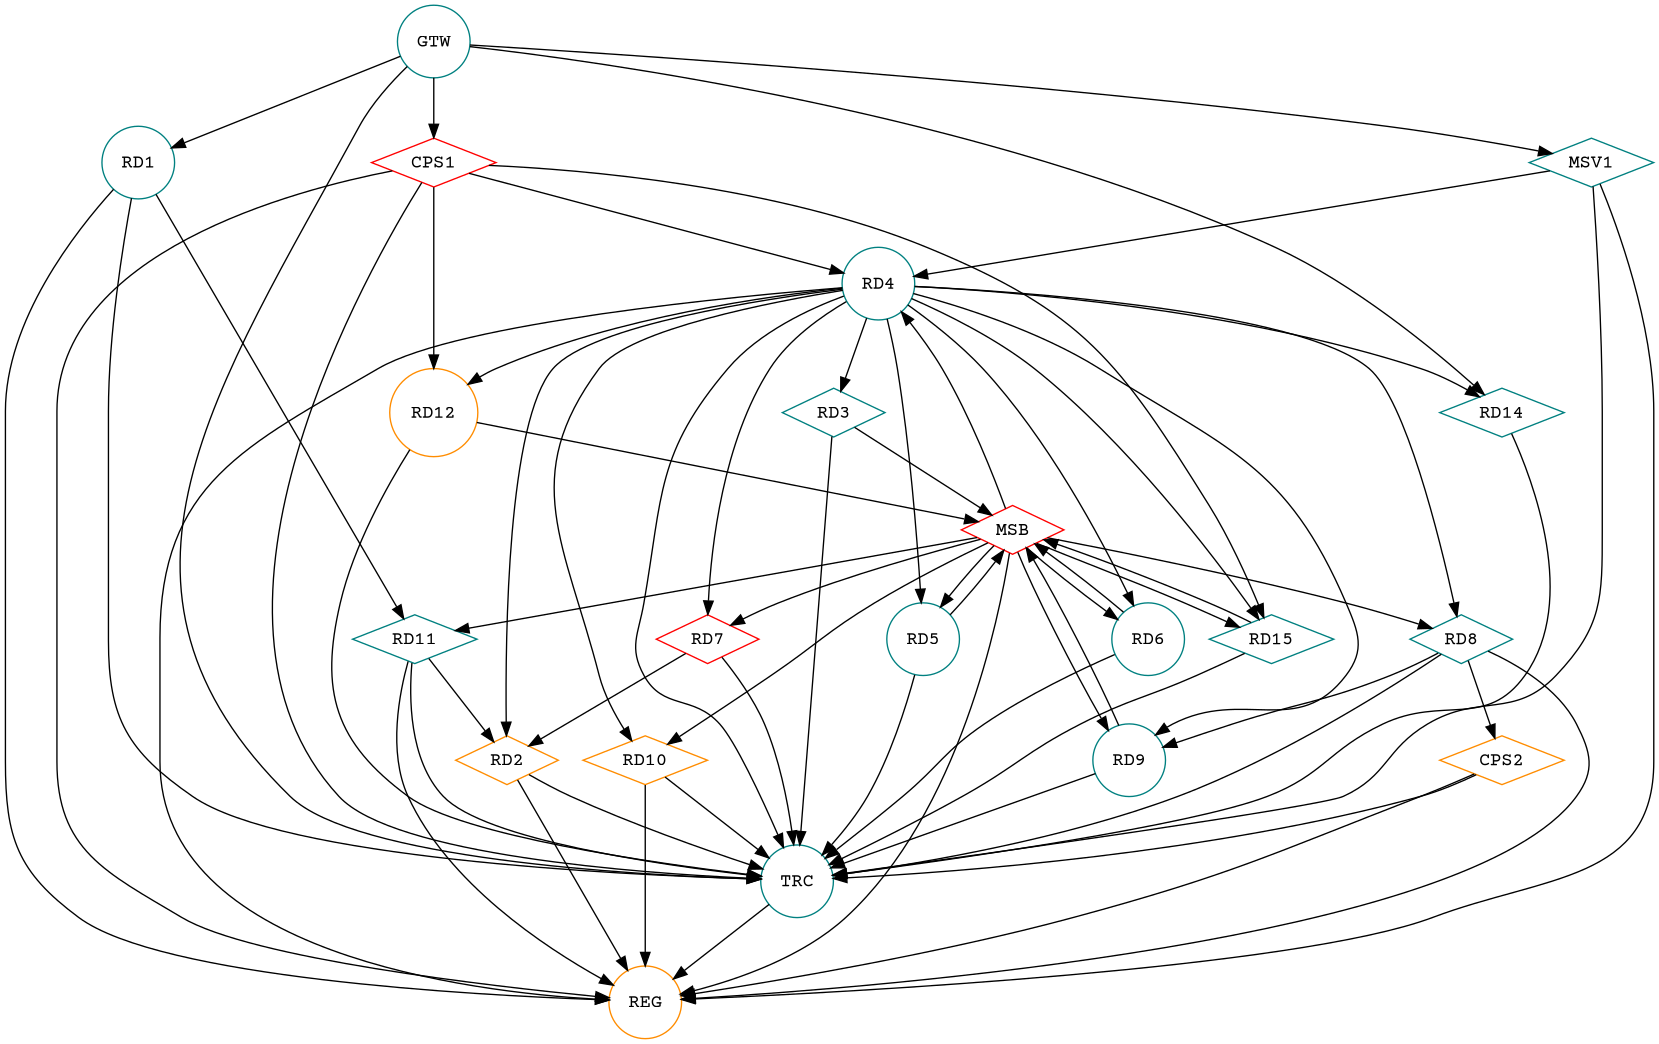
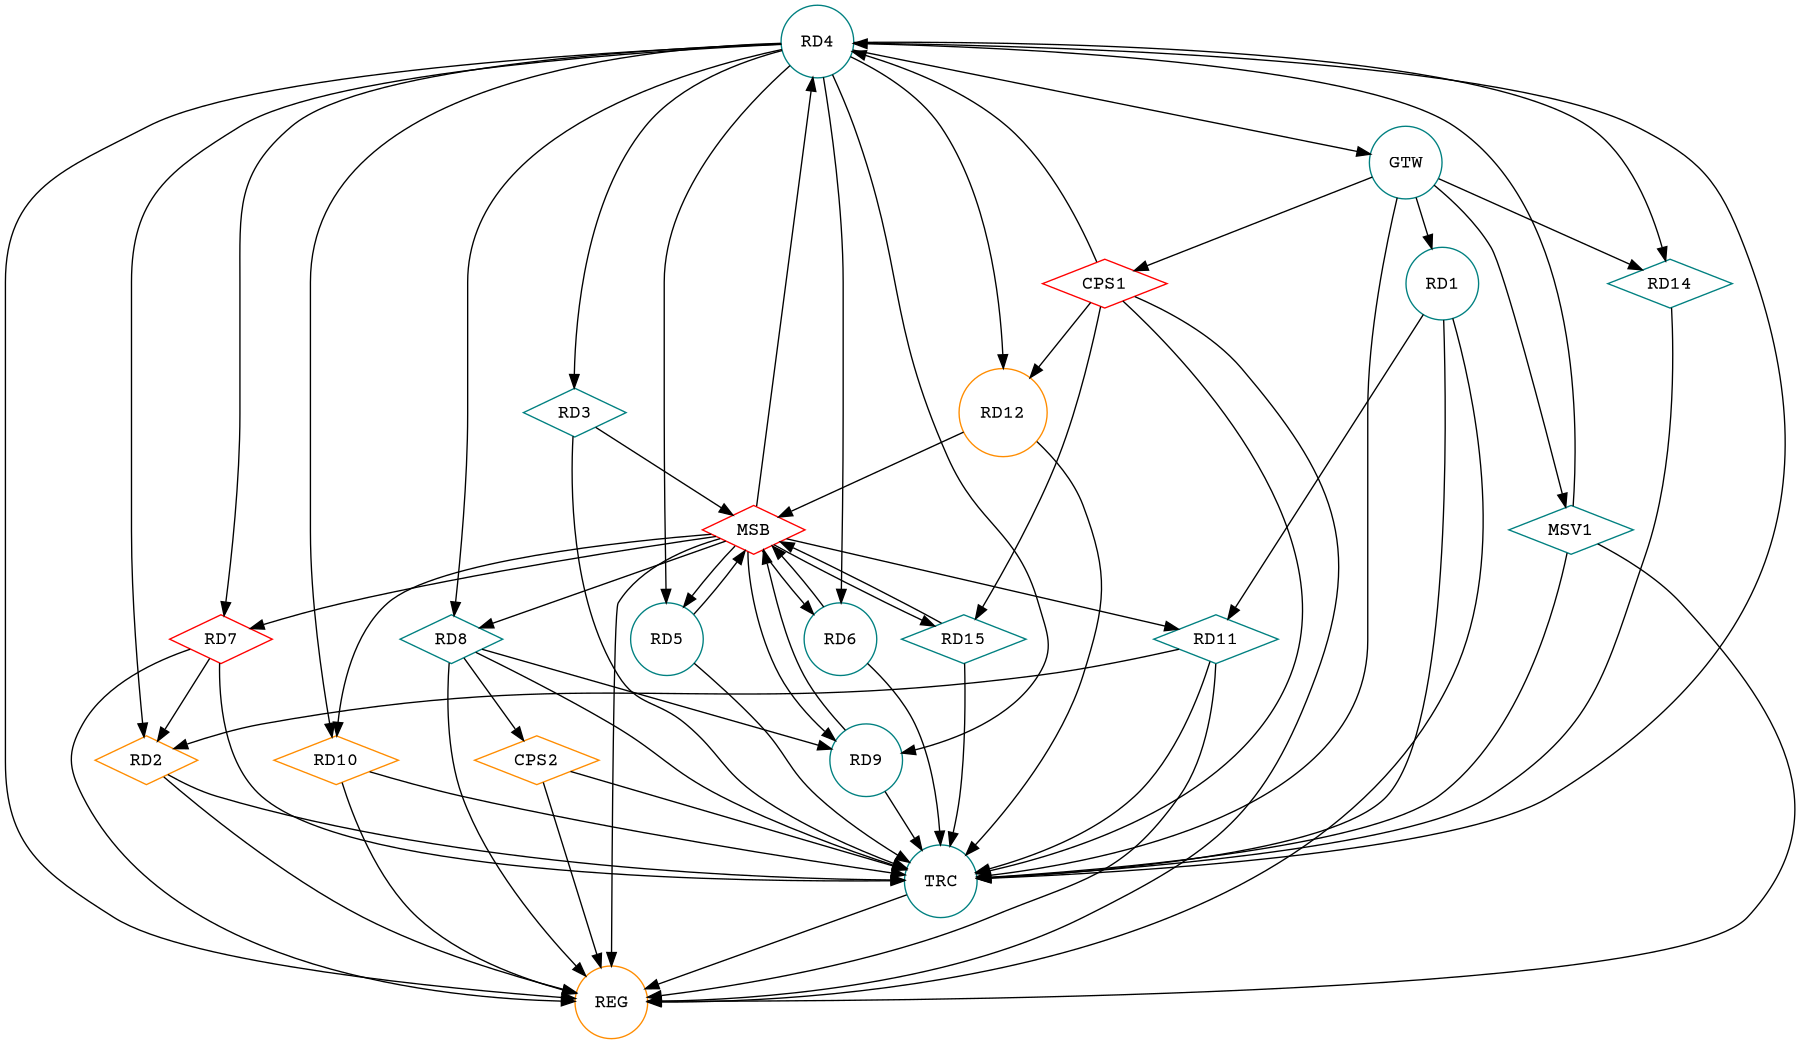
  strict digraph {
    fontname="Courier Prime"
    node [color=teal fontname="Courier Prime" shape=diamond]
    edge [fontname="Courier Prime"]
    n1 [label=RD1 shape=circle]
    n2 [label=RD11]
    n3 [color=darkorange label=REG shape=circle]
    n4 [label=TRC shape=circle]
    n5 [color=darkorange label=RD2]
    n6 [label=RD3]
    n7 [color=red label=MSB]
    n8 [label=RD4 shape=circle]
    n9 [label=RD5 shape=circle]
    n10 [label=RD6 shape=circle]
    n11 [color=red label=RD7]
    n12 [label=RD8]
    n13 [label=RD9 shape=circle]
    n14 [color=darkorange label=RD10]
    n15 [label=RD15]
    n16 [color=darkorange label=RD12 shape=circle]
    n17 [label=RD14]
    n18 [color=darkorange label=CPS2]
    n19 [color=red label=CPS1]
    n20 [label=GTW shape=circle]
    n21 [label=MSV1]
    n1 -> n2
    n1 -> n3
    n1 -> n4
    n2 -> n3
    n2 -> n4
    n2 -> n5
    n4 -> n3
    n5 -> n3
    n5 -> n4
    n6 -> n4
    n6 -> n7
    n7 -> n2
    n7 -> n3
    n7 -> n8
    n7 -> n9
    n7 -> n10
    n7 -> n11
    n7 -> n12
    n7 -> n13
    n7 -> n14
    n7 -> n15
    n8 -> n3
    n8 -> n4
    n8 -> n5
    n8 -> n6
    n8 -> n9
    n8 -> n10
    n8 -> n11
    n8 -> n12
    n8 -> n13
    n8 -> n14
-   n8 -> n15
+   n8 -> n20
    n8 -> n16
    n8 -> n17
    n9 -> n4
    n9 -> n7
    n10 -> n4
    n10 -> n7
+   n11 -> n3
    n11 -> n4
    n11 -> n5
    n12 -> n3
    n12 -> n4
    n12 -> n13
    n12 -> n18
    n13 -> n4
    n13 -> n7
    n14 -> n3
    n14 -> n4
    n15 -> n4
    n15 -> n7
    n16 -> n4
    n16 -> n7
    n17 -> n4
    n18 -> n3
    n18 -> n4
    n19 -> n3
    n19 -> n4
    n19 -> n8
    n19 -> n15
    n19 -> n16
    n20 -> n1
    n20 -> n4
    n20 -> n17
    n20 -> n19
    n20 -> n21
    n21 -> n3
    n21 -> n4
    n21 -> n8
  }
